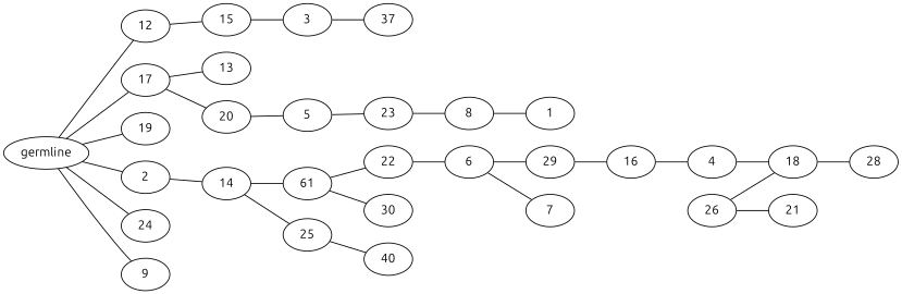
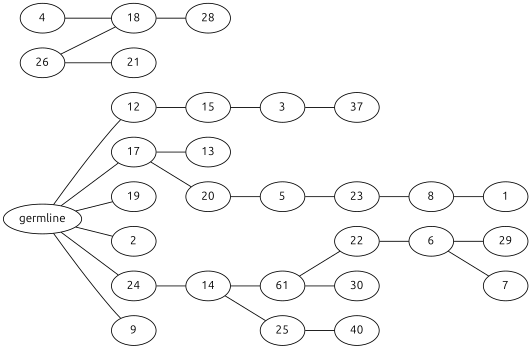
  graph {
    fontname=Ubuntu
    rankdir=LR
    node [fontname=Ubuntu]
    edge [fontname=Ubuntu]
    n1 [label=germline]
    n2 [label=12]
    n3 [label=17]
    n4 [label=19]
    n5 [label=2]
    n6 [label=24]
    n7 [label=9]
    n8 [label=15]
    n9 [label=13]
    n10 [label=20]
    n11 [label=14]
    n12 [label=3]
    n13 [label=37]
    n14 [label=5]
    n15 [label=23]
    n16 [label=8]
    n17 [label=1]
    n18 [label=61]
    n19 [label=25]
    n20 [label=22]
    n21 [label=30]
    n22 [label=40]
    n23 [label=6]
    n24 [label=29]
    n25 [label=7]
-   n26 [label=16]
    n27 [label=4]
    n28 [label=18]
    n29 [label=26]
    n30 [label=21]
    n31 [label=28]
    n1 -- n2
    n1 -- n3
    n1 -- n4
    n1 -- n5
    n1 -- n6
    n1 -- n7
    n2 -- n8
    n3 -- n9
    n3 -- n10
-   n5 -- n11
+   n6 -- n11
    n8 -- n12
    n10 -- n14
    n11 -- n18
    n11 -- n19
    n12 -- n13
    n14 -- n15
    n15 -- n16
    n16 -- n17
    n18 -- n20
    n18 -- n21
    n19 -- n22
    n20 -- n23
    n23 -- n24
    n23 -- n25
-   n24 -- n26
-   n26 -- n27
    n27 -- n28
    n28 -- n31
    n29 -- n28
    n29 -- n30
  }
